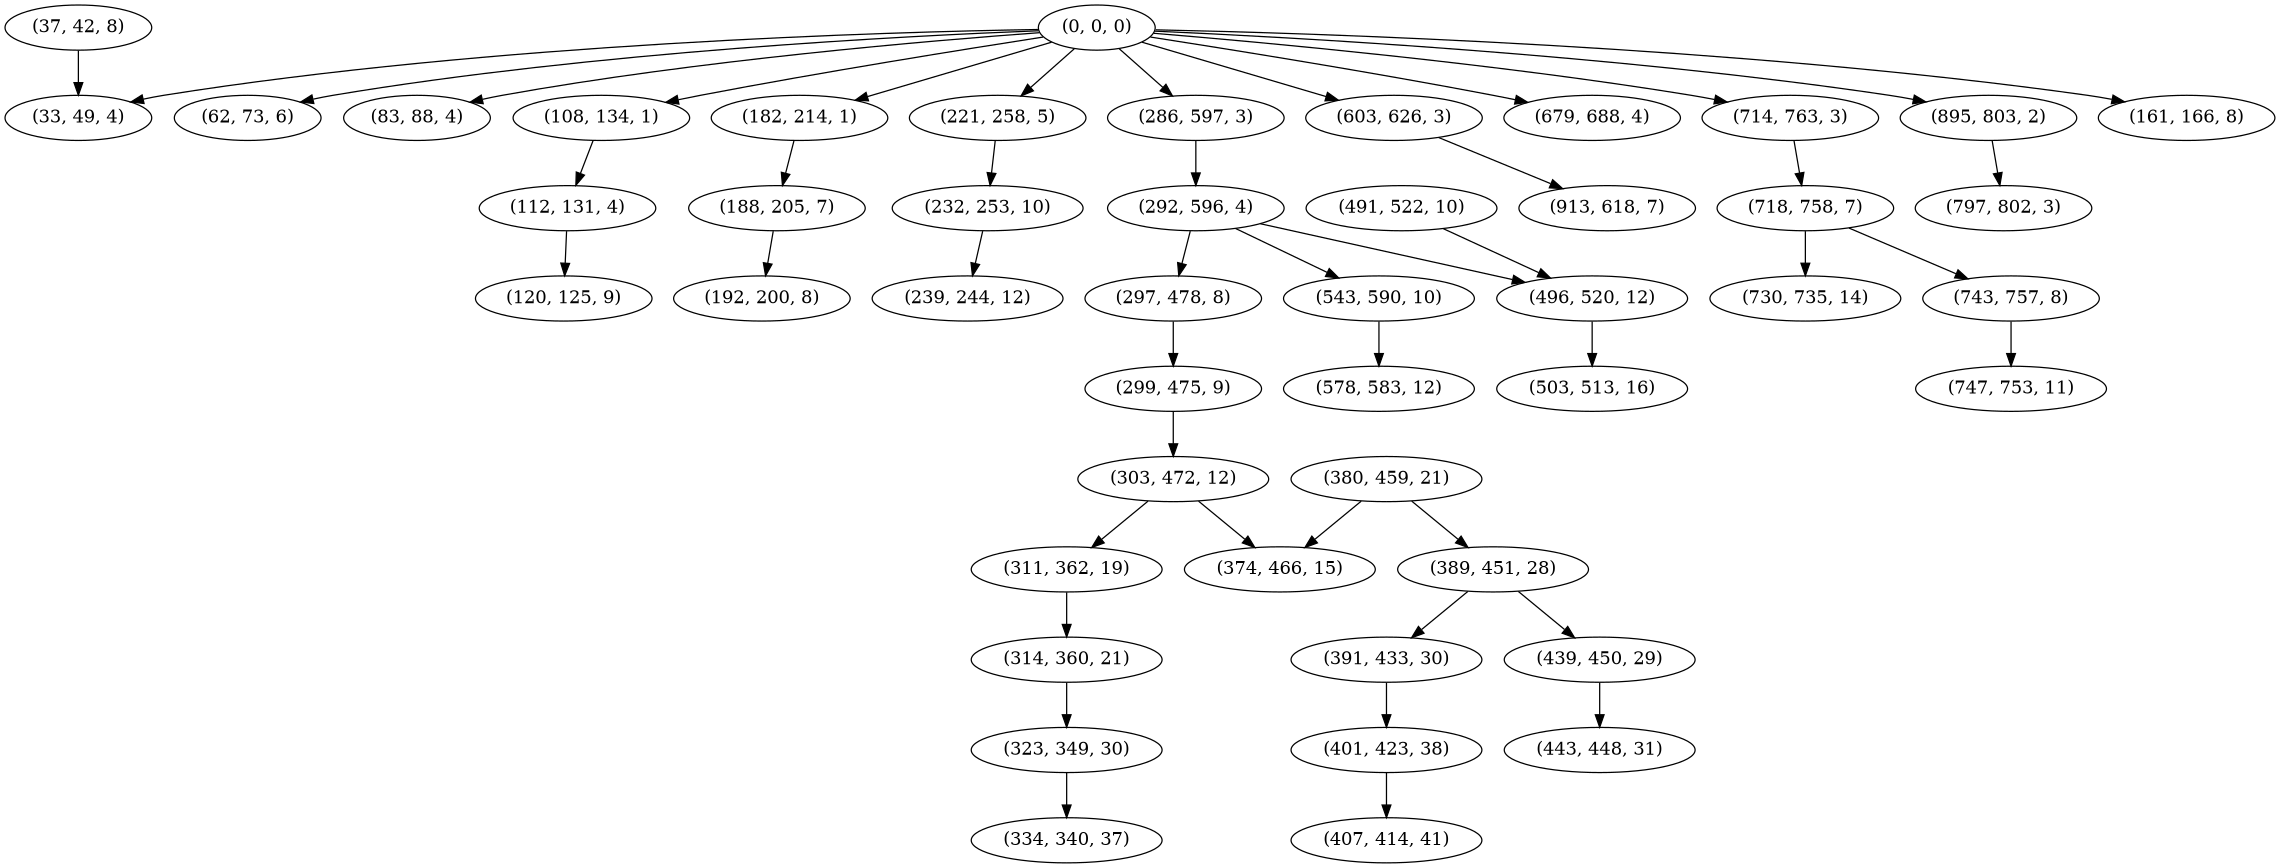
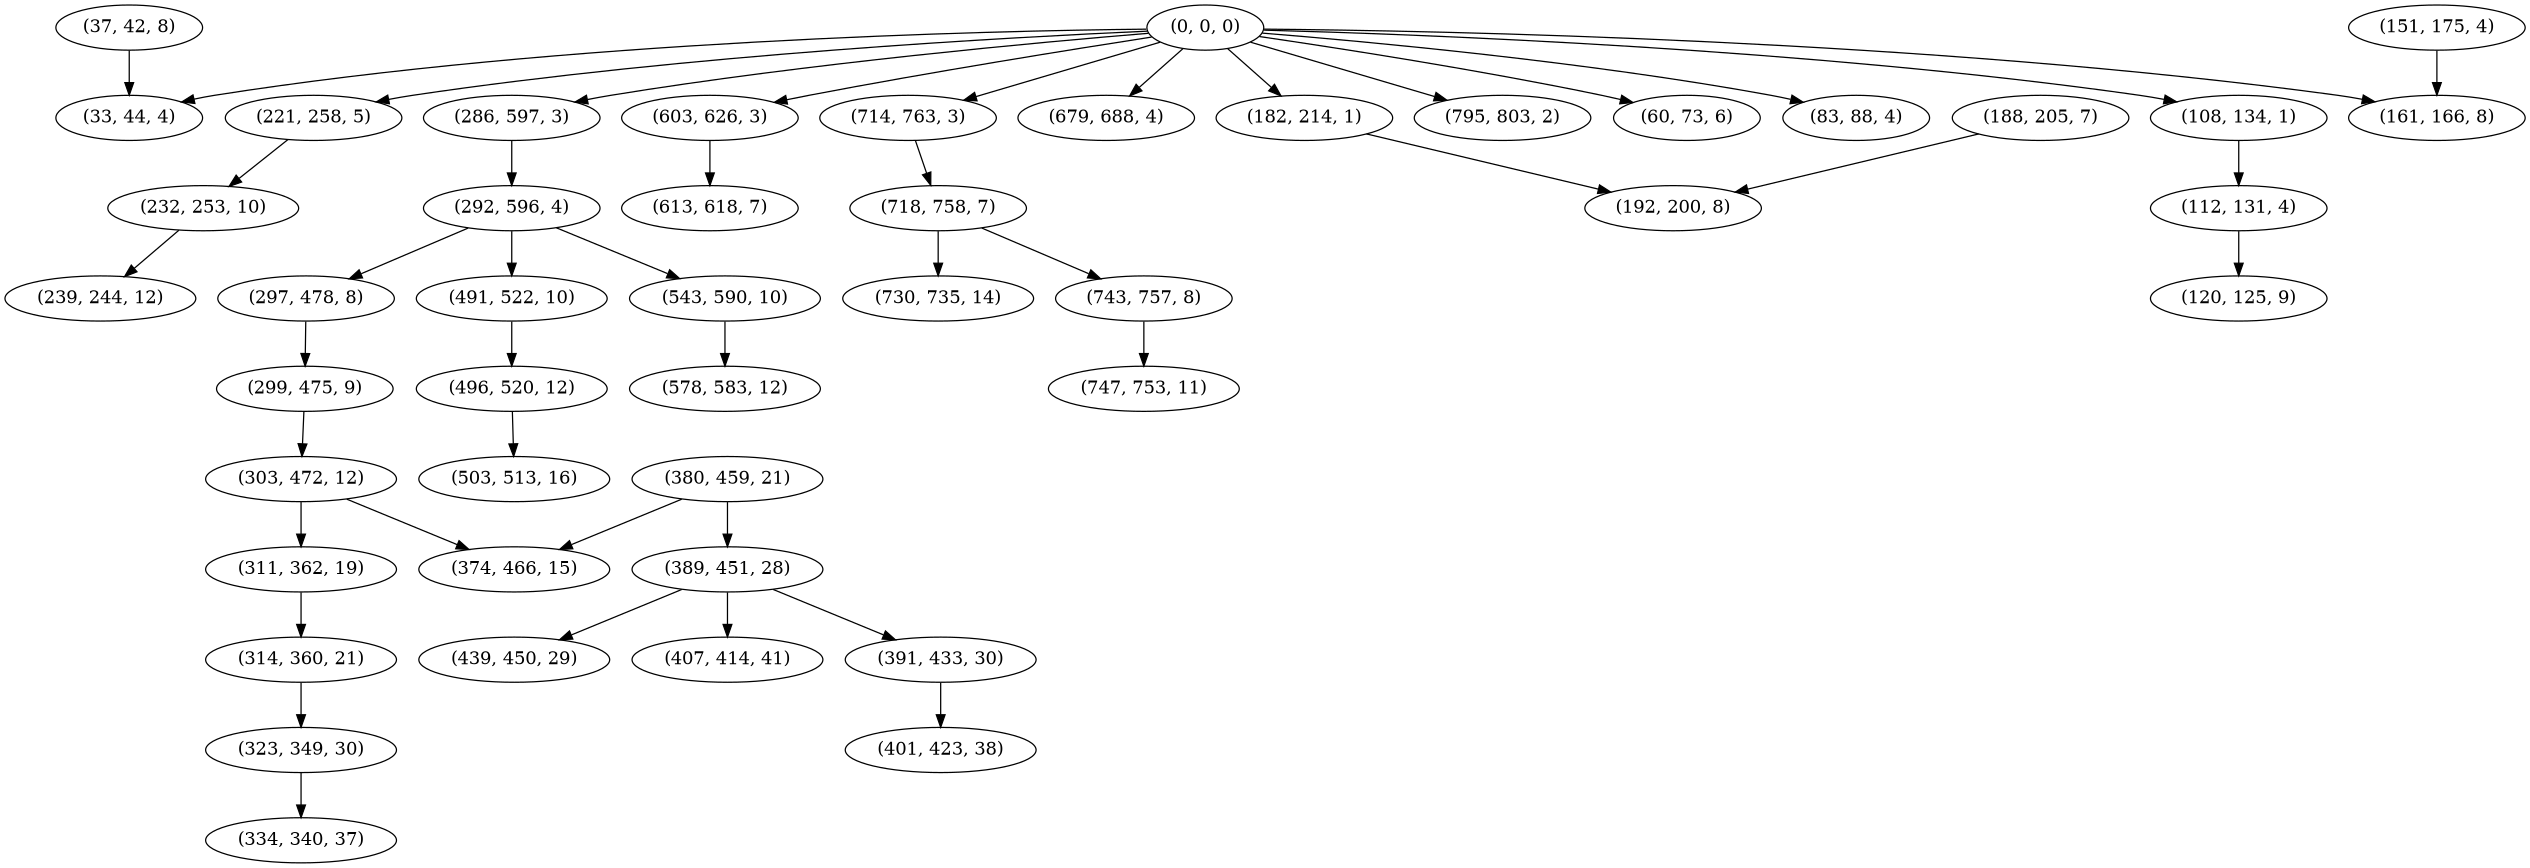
  digraph {
    "(0, 0, 0)"
-   "(33, 49, 4)"
-   "(62, 73, 6)"
+   "(33, 49, 4)" [label="(33, 44, 4)"]
+   "(62, 73, 6)" [label="(60, 73, 6)"]
    "(83, 88, 4)"
    "(108, 134, 1)"
    "(182, 214, 1)"
    "(221, 258, 5)"
    "(286, 597, 3)"
    "(603, 626, 3)"
    "(679, 688, 4)"
    "(714, 763, 3)"
-   "(795, 803, 2)" [label="(895, 803, 2)"]
+   "(795, 803, 2)"
    "(161, 166, 8)"
    "(112, 131, 4)"
+   "(151, 175, 4)"
    "(188, 205, 7)"
    "(232, 253, 10)"
    "(292, 596, 4)"
-   "(613, 618, 7)" [label="(913, 618, 7)"]
+   "(613, 618, 7)"
    "(718, 758, 7)"
-   "(797, 802, 3)"
    "(37, 42, 8)"
    "(120, 125, 9)"
    "(192, 200, 8)"
    "(239, 244, 12)"
    "(297, 478, 8)"
    "(491, 522, 10)"
    "(543, 590, 10)"
    "(299, 475, 9)"
    "(496, 520, 12)"
    "(578, 583, 12)"
    "(303, 472, 12)"
    "(311, 362, 19)"
    "(374, 466, 15)"
    "(314, 360, 21)"
    "(323, 349, 30)"
    "(334, 340, 37)"
    "(380, 459, 21)"
    "(389, 451, 28)"
    "(391, 433, 30)"
    "(439, 450, 29)"
    "(401, 423, 38)"
-   "(443, 448, 31)"
    "(407, 414, 41)"
    "(503, 513, 16)"
    "(730, 735, 14)"
    "(743, 757, 8)"
    "(747, 753, 11)"
    "(0, 0, 0)" -> "(33, 49, 4)"
    "(0, 0, 0)" -> "(62, 73, 6)"
    "(0, 0, 0)" -> "(83, 88, 4)"
    "(0, 0, 0)" -> "(108, 134, 1)"
    "(0, 0, 0)" -> "(182, 214, 1)"
    "(0, 0, 0)" -> "(221, 258, 5)"
    "(0, 0, 0)" -> "(286, 597, 3)"
    "(0, 0, 0)" -> "(603, 626, 3)"
    "(0, 0, 0)" -> "(679, 688, 4)"
    "(0, 0, 0)" -> "(714, 763, 3)"
    "(0, 0, 0)" -> "(795, 803, 2)"
    "(0, 0, 0)" -> "(161, 166, 8)"
    "(108, 134, 1)" -> "(112, 131, 4)"
-   "(182, 214, 1)" -> "(188, 205, 7)"
+   "(182, 214, 1)" -> "(192, 200, 8)"
    "(221, 258, 5)" -> "(232, 253, 10)"
    "(286, 597, 3)" -> "(292, 596, 4)"
    "(603, 626, 3)" -> "(613, 618, 7)"
    "(714, 763, 3)" -> "(718, 758, 7)"
-   "(795, 803, 2)" -> "(797, 802, 3)"
    "(112, 131, 4)" -> "(120, 125, 9)"
+   "(151, 175, 4)" -> "(161, 166, 8)"
    "(188, 205, 7)" -> "(192, 200, 8)"
    "(232, 253, 10)" -> "(239, 244, 12)"
    "(292, 596, 4)" -> "(297, 478, 8)"
-   "(292, 596, 4)" -> "(496, 520, 12)"
+   "(292, 596, 4)" -> "(491, 522, 10)"
    "(292, 596, 4)" -> "(543, 590, 10)"
    "(718, 758, 7)" -> "(730, 735, 14)"
    "(718, 758, 7)" -> "(743, 757, 8)"
    "(37, 42, 8)" -> "(33, 49, 4)"
    "(297, 478, 8)" -> "(299, 475, 9)"
    "(491, 522, 10)" -> "(496, 520, 12)"
    "(543, 590, 10)" -> "(578, 583, 12)"
    "(299, 475, 9)" -> "(303, 472, 12)"
    "(496, 520, 12)" -> "(503, 513, 16)"
    "(303, 472, 12)" -> "(311, 362, 19)"
    "(303, 472, 12)" -> "(374, 466, 15)"
    "(311, 362, 19)" -> "(314, 360, 21)"
    "(314, 360, 21)" -> "(323, 349, 30)"
    "(323, 349, 30)" -> "(334, 340, 37)"
    "(380, 459, 21)" -> "(374, 466, 15)"
    "(380, 459, 21)" -> "(389, 451, 28)"
    "(389, 451, 28)" -> "(391, 433, 30)"
    "(389, 451, 28)" -> "(439, 450, 29)"
    "(391, 433, 30)" -> "(401, 423, 38)"
-   "(439, 450, 29)" -> "(443, 448, 31)"
-   "(401, 423, 38)" -> "(407, 414, 41)"
+   "(389, 451, 28)" -> "(407, 414, 41)"
    "(743, 757, 8)" -> "(747, 753, 11)"
  }
